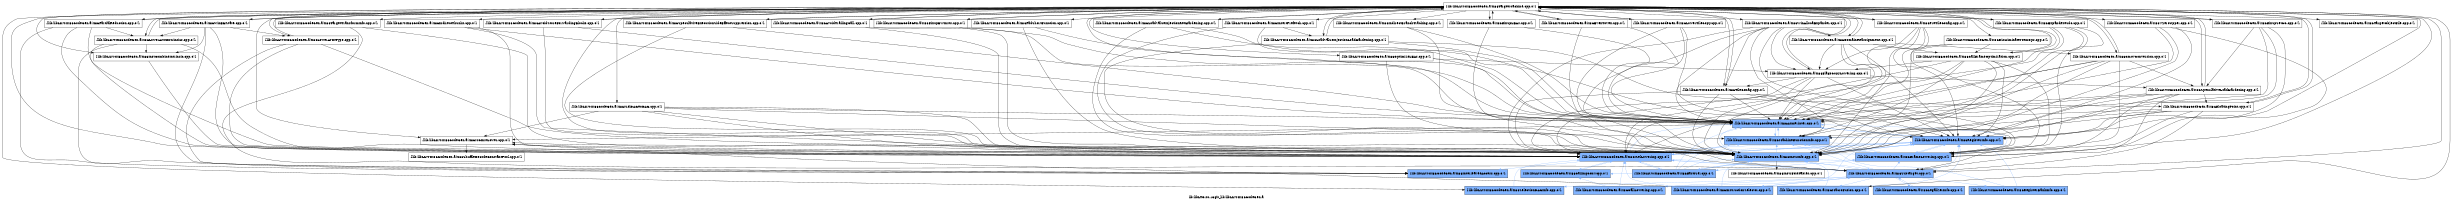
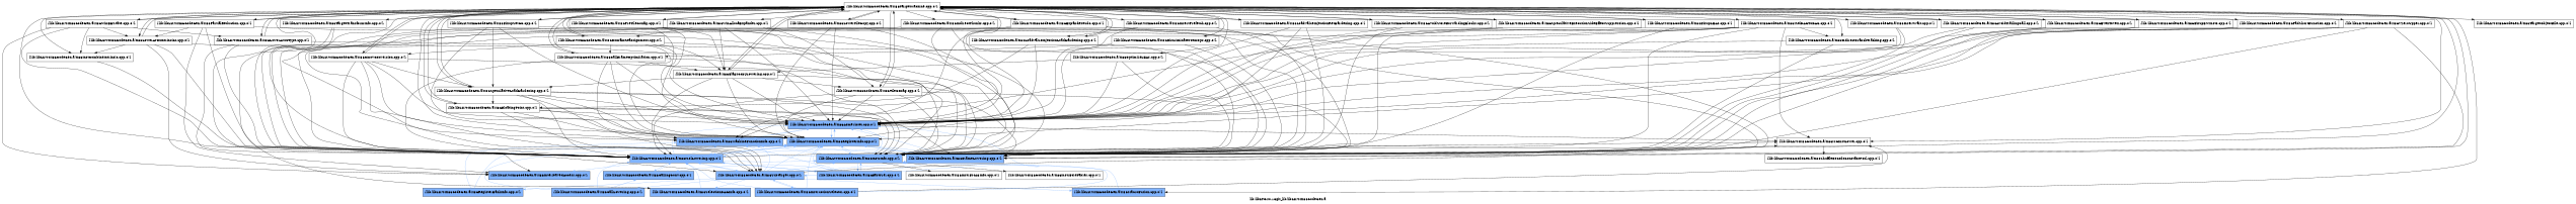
  digraph {
    label="lib/libLTO.so.13git_lib/libLLVMX86CodeGen.a"
    rankdir=TB
    node [group=0 shape=box]
    n1 [fillcolor="0.600000 0.5 1" group=1 label="{lib/libLLVMX86CodeGen.a(X86AsmPrinter.cpp.o)}" style=filled]
    n2 [label="{lib/libLLVMX86CodeGen.a(X86MCInstLower.cpp.o)}"]
    n3 [fillcolor="0.600000 0.5 1" group=1 label="{lib/libLLVMX86CodeGen.a(X86MachineFunctionInfo.cpp.o)}" style=filled]
    n4 [fillcolor="0.600000 0.5 1" group=1 label="{lib/libLLVMX86CodeGen.a(X86RegisterInfo.cpp.o)}" style=filled]
    n5 [label="{lib/libLLVMX86CodeGen.a(X86ShuffleDecodeConstantPool.cpp.o)}"]
    n6 [fillcolor="0.600000 0.5 1" group=1 label="{lib/libLLVMX86CodeGen.a(X86ISelLowering.cpp.o)}" style=filled]
    n7 [fillcolor="0.600000 0.5 1" group=1 label="{lib/libLLVMX86CodeGen.a(X86InstrInfo.cpp.o)}" style=filled]
    n8 [fillcolor="0.600000 0.5 1" group=1 label="{lib/libLLVMX86CodeGen.a(X86FrameLowering.cpp.o)}" style=filled]
    n9 [fillcolor="0.600000 0.5 1" group=1 label="{lib/libLLVMX86CodeGen.a(X86FastISel.cpp.o)}" style=filled]
    n10 [fillcolor="0.600000 0.5 1" group=1 label="{lib/libLLVMX86CodeGen.a(X86CallingConv.cpp.o)}" style=filled]
    n11 [fillcolor="0.600000 0.5 1" group=1 label="{lib/libLLVMX86CodeGen.a(X86InterleavedAccess.cpp.o)}" style=filled]
    n12 [fillcolor="0.600000 0.5 1" group=1 label="{lib/libLLVMX86CodeGen.a(X86Subtarget.cpp.o)}" style=filled]
    n13 [label="{lib/libLLVMX86CodeGen.a(X86InstrFoldTables.cpp.o)}"]
+   n14 [label="{lib/libLLVMX86CodeGen.a(X86InstrFMA3Info.cpp.o)}"]
    n15 [fillcolor="0.600000 0.5 1" group=1 label="{lib/libLLVMX86CodeGen.a(X86SelectionDAGInfo.cpp.o)}" style=filled]
    n16 [fillcolor="0.600000 0.5 1" group=1 label="{lib/libLLVMX86CodeGen.a(X86MacroFusion.cpp.o)}" style=filled]
    n17 [fillcolor="0.600000 0.5 1" group=1 label="{lib/libLLVMX86CodeGen.a(X86CallLowering.cpp.o)}" style=filled]
-   n18 [fillcolor="0.600000 0.5 1" group=1 label="{lib/libLLVMX86CodeGen.a(X86LegalizerInfo.cpp.o)}" style=filled]
    n19 [fillcolor="0.600000 0.5 1" group=1 label="{lib/libLLVMX86CodeGen.a(X86RegisterBankInfo.cpp.o)}" style=filled]
    n20 [fillcolor="0.600000 0.5 1" group=1 label="{lib/libLLVMX86CodeGen.a(X86InstructionSelector.cpp.o)}" style=filled]
    n21 [label="{lib/libLLVMX86CodeGen.a(X86TargetMachine.cpp.o)}"]
    n22 [label="{lib/libLLVMX86CodeGen.a(X86ExpandPseudo.cpp.o)}"]
    n23 [label="{lib/libLLVMX86CodeGen.a(X86LowerTileCopy.cpp.o)}"]
    n24 [label="{lib/libLLVMX86CodeGen.a(X86FloatingPoint.cpp.o)}"]
    n25 [label="{lib/libLLVMX86CodeGen.a(X86LoadValueInjectionLoadHardening.cpp.o)}"]
    n26 [label="{lib/libLLVMX86CodeGen.a(X86TileConfig.cpp.o)}"]
    n27 [label="{lib/libLLVMX86CodeGen.a(X86SpeculativeLoadHardening.cpp.o)}"]
    n28 [label="{lib/libLLVMX86CodeGen.a(X86FlagsCopyLowering.cpp.o)}"]
    n29 [label="{lib/libLLVMX86CodeGen.a(X86FixupSetCC.cpp.o)}"]
    n30 [label="{lib/libLLVMX86CodeGen.a(X86OptimizeLEAs.cpp.o)}"]
    n31 [label="{lib/libLLVMX86CodeGen.a(X86CallFrameOptimization.cpp.o)}"]
    n32 [label="{lib/libLLVMX86CodeGen.a(X86AvoidStoreForwardingBlocks.cpp.o)}"]
    n33 [label="{lib/libLLVMX86CodeGen.a(X86InstCombineIntrinsic.cpp.o)}"]
    n34 [label="{lib/libLLVMX86CodeGen.a(X86SpeculativeExecutionSideEffectSuppression.cpp.o)}"]
    n35 [label="{lib/libLLVMX86CodeGen.a(X86IndirectThunks.cpp.o)}"]
    n36 [label="{lib/libLLVMX86CodeGen.a(X86LoadValueInjectionRetHardening.cpp.o)}"]
    n37 [label="{lib/libLLVMX86CodeGen.a(X86AvoidTrailingCall.cpp.o)}"]
    n38 [label="{lib/libLLVMX86CodeGen.a(X86PreTileConfig.cpp.o)}"]
    n39 [label="{lib/libLLVMX86CodeGen.a(X86CmovConversion.cpp.o)}"]
    n40 [label="{lib/libLLVMX86CodeGen.a(X86ISelDAGToDAG.cpp.o)}"]
    n41 [label="{lib/libLLVMX86CodeGen.a(X86IndirectBranchTracking.cpp.o)}"]
    n42 [label="{lib/libLLVMX86CodeGen.a(X86EvexToVex.cpp.o)}"]
    n43 [label="{lib/libLLVMX86CodeGen.a(X86DiscriminateMemOps.cpp.o)}"]
    n44 [label="{lib/libLLVMX86CodeGen.a(X86InsertPrefetch.cpp.o)}"]
    n45 [label="{lib/libLLVMX86CodeGen.a(X86FixupBWInsts.cpp.o)}"]
    n46 [label="{lib/libLLVMX86CodeGen.a(X86PadShortFunction.cpp.o)}"]
    n47 [label="{lib/libLLVMX86CodeGen.a(X86FixupLEAs.cpp.o)}"]
    n48 [label="{lib/libLLVMX86CodeGen.a(X86LowerAMXIntrinsics.cpp.o)}"]
    n49 [label="{lib/libLLVMX86CodeGen.a(X86LowerAMXType.cpp.o)}"]
    n50 [label="{lib/libLLVMX86CodeGen.a(X86DomainReassignment.cpp.o)}"]
    n51 [label="{lib/libLLVMX86CodeGen.a(X86PartialReduction.cpp.o)}"]
    n52 [label="{lib/libLLVMX86CodeGen.a(X86TargetObjectFile.cpp.o)}"]
    n53 [label="{lib/libLLVMX86CodeGen.a(X86TargetTransformInfo.cpp.o)}"]
    n54 [label="{lib/libLLVMX86CodeGen.a(X86VZeroUpper.cpp.o)}"]
    n55 [label="{lib/libLLVMX86CodeGen.a(X86WinAllocaExpander.cpp.o)}"]
    n56 [label="{lib/libLLVMX86CodeGen.a(X86WinEHState.cpp.o)}"]
+   n57 [label="{lib/libLLVMX86CodeGen.a(X86InsertWait.cpp.o)}"]
    subgraph sub_1 {
      rank=same
      n1
    }
    subgraph sub_2 {
      rank=same
      n2
      n3
      n4
    }
    subgraph sub_3 {
      rank=same
      n5
      n6
      n7
      n8
    }
    subgraph sub_4 {
      rank=same
      n9
      n10
      n11
      n12
      n13
+     n14
    }
    n1 -> n2
    n1 -> n3 [color="0.600000 0.5 1"]
    n1 -> n4 [color="0.600000 0.5 1"]
    n2 -> n5
    n3 -> n1 [color="0.600000 0.5 1"]
    n3 -> n4 [color="0.600000 0.5 1"]
    n4 -> n1 [color="0.600000 0.5 1"]
    n4 -> n3 [color="0.600000 0.5 1"]
    n4 -> n6 [color="0.600000 0.5 1"]
    n4 -> n7 [color="0.600000 0.5 1"]
    n4 -> n8 [color="0.600000 0.5 1"]
    n6 -> n1 [color="0.600000 0.5 1"]
    n6 -> n2
    n6 -> n3 [color="0.600000 0.5 1"]
    n6 -> n4 [color="0.600000 0.5 1"]
    n6 -> n7 [color="0.600000 0.5 1"]
    n6 -> n8 [color="0.600000 0.5 1"]
    n6 -> n9 [color="0.600000 0.5 1"]
    n6 -> n10 [color="0.600000 0.5 1"]
    n6 -> n11 [color="0.600000 0.5 1"]
    n6 -> n12 [color="0.600000 0.5 1"]
    n7 -> n1 [color="0.600000 0.5 1"]
    n7 -> n3 [color="0.600000 0.5 1"]
    n7 -> n4 [color="0.600000 0.5 1"]
    n7 -> n6 [color="0.600000 0.5 1"]
    n7 -> n8 [color="0.600000 0.5 1"]
    n7 -> n9 [color="0.600000 0.5 1"]
    n7 -> n13
+   n7 -> n14
    n8 -> n1 [color="0.600000 0.5 1"]
    n8 -> n3 [color="0.600000 0.5 1"]
    n8 -> n4 [color="0.600000 0.5 1"]
    n8 -> n6 [color="0.600000 0.5 1"]
    n8 -> n7 [color="0.600000 0.5 1"]
    n8 -> n9 [color="0.600000 0.5 1"]
    n9 -> n1 [color="0.600000 0.5 1"]
    n9 -> n3 [color="0.600000 0.5 1"]
    n9 -> n4 [color="0.600000 0.5 1"]
    n9 -> n6 [color="0.600000 0.5 1"]
    n9 -> n7 [color="0.600000 0.5 1"]
    n9 -> n10 [color="0.600000 0.5 1"]
    n9 -> n12 [color="0.600000 0.5 1"]
    n10 -> n6 [color="0.600000 0.5 1"]
    n12 -> n2
    n12 -> n3 [color="0.600000 0.5 1"]
    n12 -> n4 [color="0.600000 0.5 1"]
    n12 -> n6 [color="0.600000 0.5 1"]
    n12 -> n7 [color="0.600000 0.5 1"]
    n12 -> n8 [color="0.600000 0.5 1"]
    n12 -> n15 [color="0.600000 0.5 1"]
    n12 -> n16 [color="0.600000 0.5 1"]
    n12 -> n17 [color="0.600000 0.5 1"]
-   n12 -> n18 [color="0.600000 0.5 1"]
    n12 -> n19 [color="0.600000 0.5 1"]
    n12 -> n20 [color="0.600000 0.5 1"]
    n15 -> n6 [color="0.600000 0.5 1"]
    n16 -> n7 [color="0.600000 0.5 1"]
    n17 -> n4 [color="0.600000 0.5 1"]
    n17 -> n6 [color="0.600000 0.5 1"]
    n17 -> n10 [color="0.600000 0.5 1"]
-   n18 -> n12 [color="0.600000 0.5 1"]
    n19 -> n3 [color="0.600000 0.5 1"]
    n19 -> n4 [color="0.600000 0.5 1"]
    n20 -> n2
    n20 -> n4 [color="0.600000 0.5 1"]
    n20 -> n6 [color="0.600000 0.5 1"]
    n20 -> n7 [color="0.600000 0.5 1"]
    n20 -> n12 [color="0.600000 0.5 1"]
    n21 -> n1
    n21 -> n2
    n21 -> n4
    n21 -> n6
    n21 -> n7
    n21 -> n8
    n21 -> n12
    n21 -> n15
    n21 -> n16
    n21 -> n22
    n21 -> n23
    n21 -> n24
    n21 -> n25
    n21 -> n26
    n21 -> n27
    n21 -> n28
    n21 -> n29
    n21 -> n30
    n21 -> n31
    n21 -> n32
    n21 -> n33
    n21 -> n34
    n21 -> n35
    n21 -> n36
    n21 -> n37
    n21 -> n38
    n21 -> n39
    n21 -> n40
    n21 -> n41
    n21 -> n42
    n21 -> n43
    n21 -> n44
    n21 -> n45
    n21 -> n46
    n21 -> n47
    n21 -> n48
    n21 -> n49
    n21 -> n50
    n21 -> n51
    n21 -> n52
    n21 -> n53
    n21 -> n54
    n21 -> n55
    n21 -> n56
+   n21 -> n57
    n22 -> n1
    n22 -> n3
    n22 -> n6
    n22 -> n7
    n22 -> n8
    n22 -> n21
    n23 -> n1
    n23 -> n4
    n23 -> n7
    n23 -> n21
    n24 -> n1
    n24 -> n3
    n24 -> n4
    n24 -> n7
    n24 -> n8
    n24 -> n12
    n24 -> n21
    n25 -> n1
    n25 -> n7
    n25 -> n21
    n25 -> n24
    n26 -> n1
    n26 -> n4
    n26 -> n6
    n26 -> n7
    n26 -> n8
    n26 -> n21
    n27 -> n1
    n27 -> n4
    n27 -> n6
    n27 -> n7
    n27 -> n8
    n27 -> n12
    n27 -> n21
    n27 -> n24
    n28 -> n1
    n28 -> n4
    n28 -> n6
    n28 -> n7
    n28 -> n21
    n28 -> n26
    n28 -> n27
    n29 -> n1
    n29 -> n4
    n29 -> n7
    n29 -> n21
    n29 -> n27
    n30 -> n1
    n30 -> n7
    n30 -> n28
    n31 -> n1
    n31 -> n3
    n31 -> n4
    n31 -> n6
    n31 -> n7
-   n31 -> n8
    n31 -> n21
    n31 -> n28
    n32 -> n1
    n32 -> n7
    n32 -> n21
    n33 -> n6
    n34 -> n1
    n34 -> n7
    n34 -> n21
    n35 -> n1
    n35 -> n6
    n35 -> n7
    n36 -> n1
    n36 -> n4
    n36 -> n7
    n36 -> n21
    n37 -> n1
    n37 -> n7
    n37 -> n21
    n38 -> n1
    n38 -> n4
    n38 -> n7
    n38 -> n8
    n38 -> n21
    n38 -> n28
    n39 -> n1
    n39 -> n3
    n39 -> n6
    n39 -> n7
    n39 -> n12
    n39 -> n21
    n39 -> n27
    n40 -> n1
    n40 -> n2
    n40 -> n3
    n40 -> n6
    n40 -> n7
    n40 -> n12
+   n40 -> n41
    n41 -> n1
    n41 -> n7
    n42 -> n1
    n42 -> n7
    n42 -> n21
    n43 -> n1
    n43 -> n7
    n43 -> n31
    n44 -> n1
    n44 -> n7
    n44 -> n25
    n45 -> n1
    n45 -> n7
    n45 -> n21
    n46 -> n1
    n46 -> n7
    n47 -> n1
    n47 -> n7
    n47 -> n21
    n48 -> n6
    n48 -> n7
    n48 -> n11
    n48 -> n21
    n48 -> n33
    n49 -> n6
    n49 -> n7
    n49 -> n11
    n49 -> n21
    n50 -> n1
    n50 -> n4
    n50 -> n7
    n50 -> n21
    n50 -> n28
    n50 -> n31
    n50 -> n39
    n51 -> n6
    n51 -> n7
    n51 -> n11
    n51 -> n21
    n51 -> n48
    n53 -> n6
    n53 -> n12
    n54 -> n1
    n54 -> n4
    n54 -> n7
    n54 -> n8
    n55 -> n1
    n55 -> n3
    n55 -> n6
    n55 -> n7
    n55 -> n8
    n55 -> n26
    n55 -> n28
    n55 -> n50
    n56 -> n6
    n56 -> n11
    n56 -> n21
    n56 -> n33
    n56 -> n48
    n56 -> n49
+   n57 -> n1
+   n57 -> n7
  }
